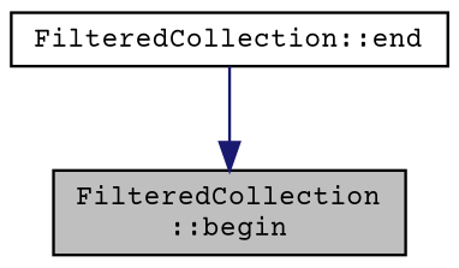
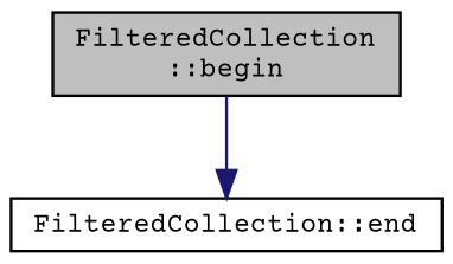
  digraph {
    rankdir=TB
    fontname="Courier Prime"
    node [color=black fontname="Courier Prime" fontsize=10 shape=record style=filled]
    n1 [fillcolor=grey75 fontcolor=black height=0.2 label="FilteredCollection\l::begin" width=0.4]
    n2 [fillcolor=white height=0.2 label="FilteredCollection::end" width=0.4]
-   n2 -> n1 [color=midnightblue fontname="Courier Prime" fontsize=10 labelfontname=Helvetica labelfontsize=10 style=solid]
+   n1 -> n2 [color=midnightblue fontname="Courier Prime" fontsize=10 labelfontname=Helvetica labelfontsize=10 style=solid]
  }
